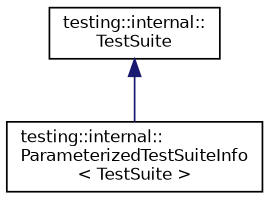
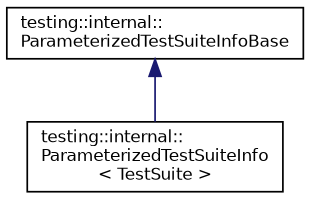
  digraph {
    rankdir=TB
    fontname="DejaVu Sans"
    node [color=black fillcolor=white fontname="DejaVu Sans" fontsize=10 shape=record style=filled]
-   n1 [height=0.2 label="testing::internal::\lTestSuite" width=0.4]
+   n1 [height=0.2 label="testing::internal::\lParameterizedTestSuiteInfoBase" width=0.4]
    n2 [height=0.2 label="testing::internal::\lParameterizedTestSuiteInfo\l\< TestSuite \>" width=0.4]
    n1 -> n2 [color=midnightblue dir=back fontname="DejaVu Sans" fontsize=10 labelfontname=Helvetica labelfontsize=10 style=solid]
  }
